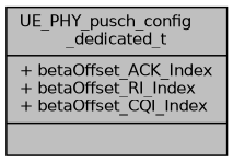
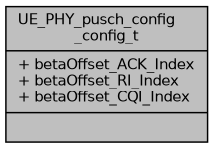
  digraph {
-   n1 [color=black fillcolor=grey75 fontcolor=black fontname=Helvetica fontsize=10 height=0.2 label="{UE_PHY_pusch_config\l_dedicated_t\n|+ betaOffset_ACK_Index\l+ betaOffset_RI_Index\l+ betaOffset_CQI_Index\l|}" shape=record style=filled width=0.4]
+   n1 [color=black fillcolor=grey75 fontcolor=black fontname=Helvetica fontsize=10 height=0.2 label="{UE_PHY_pusch_config\l_config_t\n|+ betaOffset_ACK_Index\l+ betaOffset_RI_Index\l+ betaOffset_CQI_Index\l|}" shape=record style=filled width=0.4]
  }
